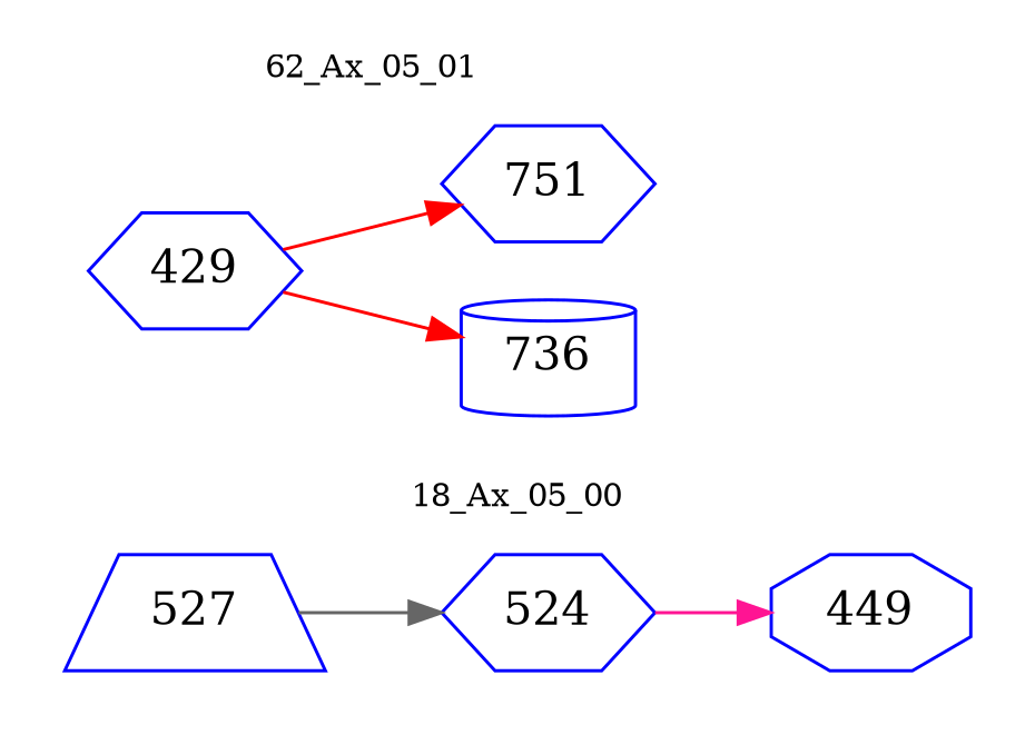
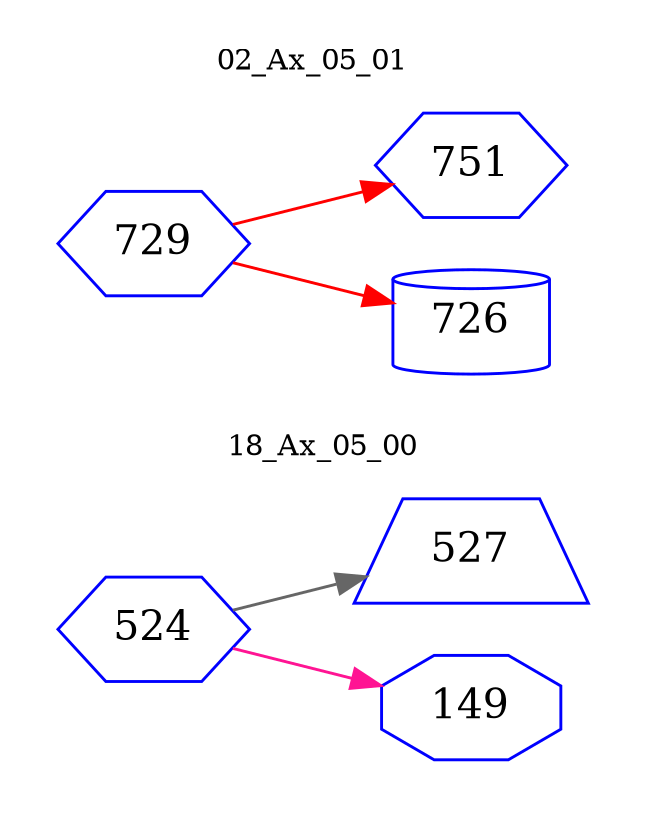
  digraph {
    rankdir=LR
    node [color=blue shape=hexagon]
    edge [color=red]
    n1 [label=524]
-   n2 [label=449 shape=octagon]
+   n2 [label=149 shape=octagon]
    n3 [label=527 shape=trapezium]
-   n4 [label=429]
-   n5 [label=736 shape=cylinder]
+   n4 [label=729]
+   n5 [label=726 shape=cylinder]
    n6 [label=751]
    subgraph cluster_1 {
      color=white
      fontsize=10
      label="18_Ax_05_00"
      n1
      n2
      n3
    }
    subgraph cluster_2 {
      color=white
      fontsize=10
-     label="62_Ax_05_01"
+     label="02_Ax_05_01"
      n4
      n5
      n6
    }
    n1 -> n2 [color=deeppink]
-   n3 -> n1 [color=gray40]
+   n1 -> n3 [color=gray40]
    n4 -> n5
    n4 -> n6
  }
